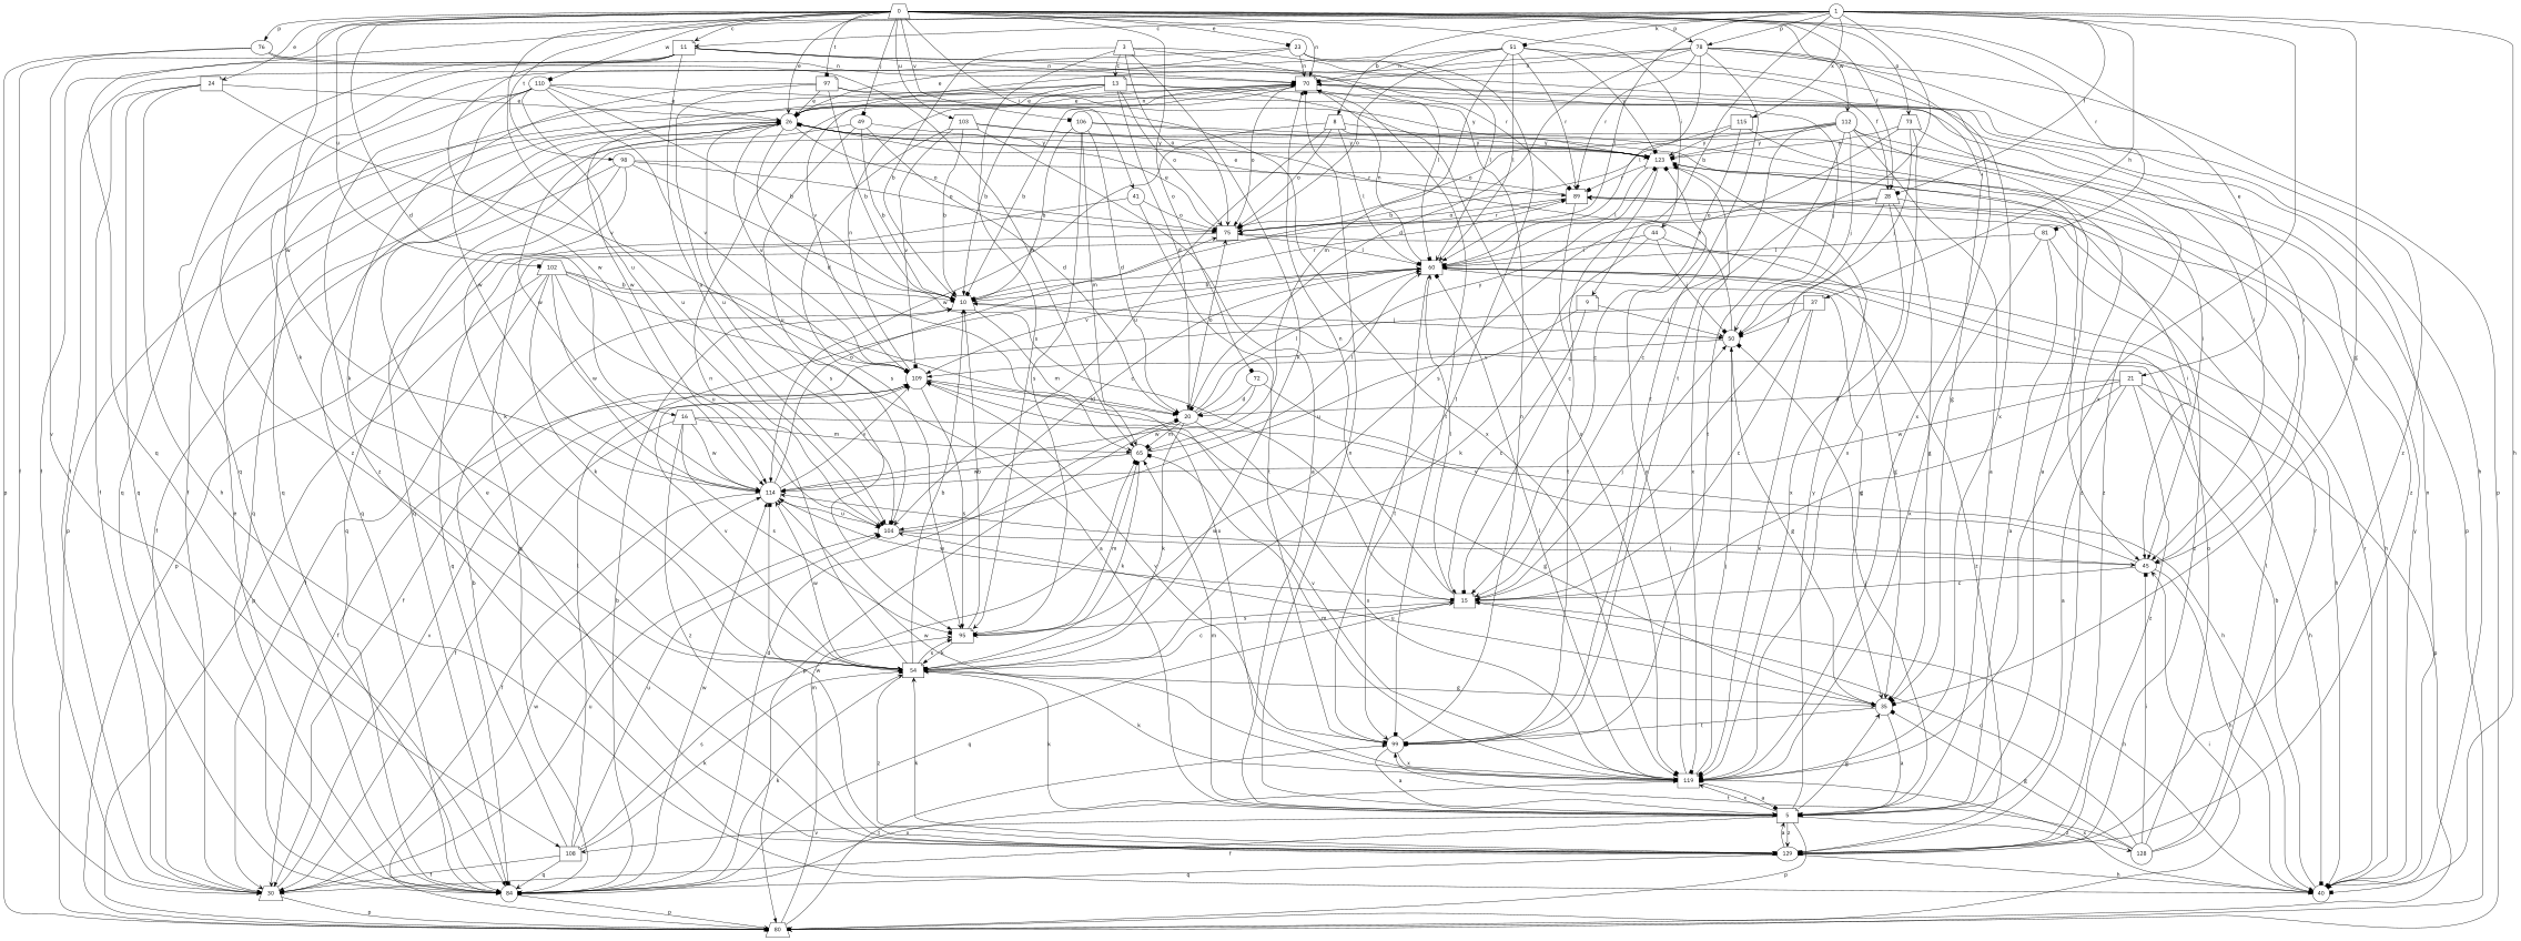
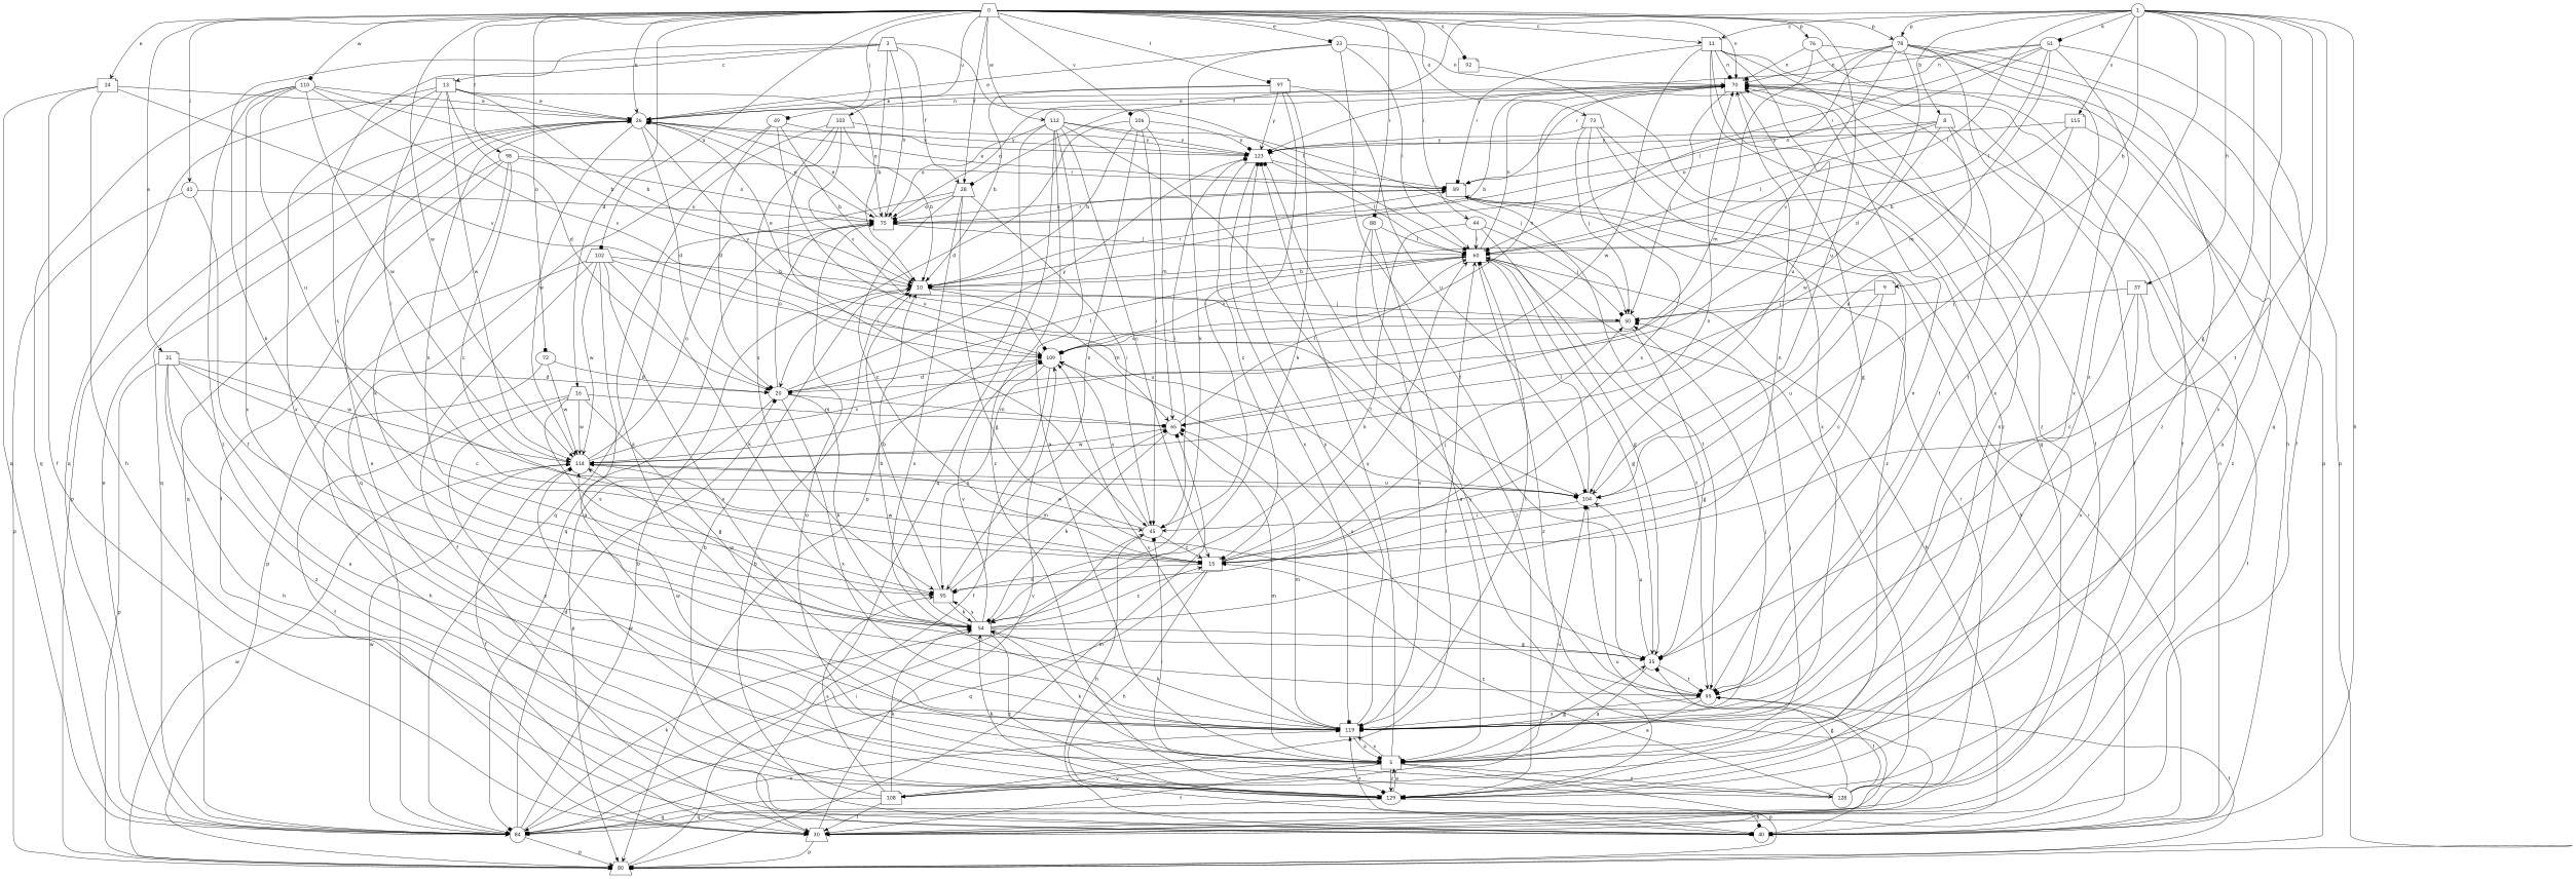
  strict digraph {
    fontname="IBM Plex Sans"
    node [fontname="IBM Plex Sans" shape=note]
    edge [arrowhead=vee fontname="IBM Plex Sans"]
    0 [shape=trapezium]
    11
    16 [shape=trapezium]
    21
    23 [shape=circle]
    24
    26 [shape=circle]
    28 [shape=trapezium]
    41 [shape=circle]
    44 [shape=ellipse]
    49 [shape=ellipse]
    70
    72 [shape=ellipse]
    73 [shape=trapezium]
    76 [shape=ellipse]
    78 [shape=circle]
-   88 [shape=ellipse label=81]
+   88 [shape=ellipse]
+   92
    97
    98 [shape=ellipse]
    102 [shape=trapezium]
    103 [shape=trapezium]
    104 [shape=ellipse]
    106 [shape=circle]
    110 [shape=ellipse]
    112 [shape=circle]
    114 [shape=circle]
    40 [shape=circle]
    84 [shape=circle]
    30 [shape=trapezium]
    129 [shape=ellipse]
    89
    35 [shape=circle]
    95
    65 [shape=circle]
    5
    80 [shape=trapezium]
    15
    20 [shape=ellipse]
    60
    99 [shape=circle]
    54
    109 [shape=circle]
    75
    123 [shape=trapezium]
    119
    45 [shape=ellipse]
    50 [shape=circle]
    10 [shape=trapezium]
    1 [shape=circle]
    8 [shape=trapezium]
    9
    37
    51 [shape=ellipse]
    108
    115
    3 [shape=trapezium]
    13
    128 [shape=circle]
    0 -> 11 [label=c]
    0 -> 16 [arrowhead=normal label=d]
    0 -> 21 [arrowhead=normal label=e]
    0 -> 23 [arrowhead=box label=e]
    0 -> 24 [label=e]
    0 -> 26 [label=e]
    0 -> 28 [arrowhead=normal label=f]
    0 -> 41 [label=i]
    0 -> 44 [label=i]
    0 -> 49 [arrowhead=box label=j]
    0 -> 70 [arrowhead=normal label=n]
    0 -> 72 [arrowhead=box label=o]
    0 -> 73 [label=o]
    0 -> 76 [arrowhead=normal label=p]
    0 -> 78 [label=p]
    0 -> 88 [arrowhead=box label=r]
+   0 -> 92 [arrowhead=box label=s]
    0 -> 97 [arrowhead=box label=t]
    0 -> 98 [arrowhead=normal label=t]
    0 -> 102 [arrowhead=box label=u]
    0 -> 103 [arrowhead=normal label=u]
    0 -> 104 [label=u]
    0 -> 106 [arrowhead=box label=v]
    0 -> 110 [arrowhead=box label=w]
    0 -> 112 [label=w]
    0 -> 114 [arrowhead=normal label=w]
    11 -> 70 [arrowhead=box label=n]
    11 -> 104 [arrowhead=normal label=u]
    11 -> 114 [arrowhead=normal label=w]
    11 -> 40 [arrowhead=box label=h]
    11 -> 84 [arrowhead=normal label=q]
    11 -> 30 [label=f]
    11 -> 129 [arrowhead=box label=z]
    11 -> 89 [arrowhead=box label=r]
    16 -> 114 [label=w]
    16 -> 30 [arrowhead=normal label=f]
    16 -> 129 [arrowhead=box label=z]
    16 -> 35 [arrowhead=normal label=g]
    16 -> 95 [arrowhead=box label=s]
    16 -> 65 [arrowhead=normal label=m]
    21 -> 114 [label=w]
    21 -> 40 [arrowhead=box label=h]
    21 -> 129 [arrowhead=box label=z]
    21 -> 5 [label=a]
    21 -> 80 [label=p]
    21 -> 15 [label=c]
    21 -> 20 [arrowhead=normal label=d]
    23 -> 26 [arrowhead=normal label=e]
    23 -> 70 [label=n]
    23 -> 60 [label=l]
    23 -> 99 [arrowhead=box label=t]
    23 -> 54 [label=k]
    24 -> 26 [label=e]
    24 -> 40 [arrowhead=normal label=h]
    24 -> 84 [arrowhead=normal label=q]
    24 -> 30 [label=f]
    24 -> 109 [arrowhead=box label=v]
    26 -> 70 [arrowhead=normal label=n]
    26 -> 114 [label=w]
    26 -> 84 [label=q]
    26 -> 95 [arrowhead=normal label=s]
    26 -> 80 [label=p]
    26 -> 20 [arrowhead=normal label=d]
    26 -> 109 [label=v]
    26 -> 75 [arrowhead=normal label=o]
    26 -> 123 [label=y]
    28 -> 84 [label=q]
    28 -> 35 [arrowhead=box label=g]
    28 -> 15 [arrowhead=normal label=c]
-   28 -> 75 [label=o]
+   28 -> 75 [arrowhead=box label=o]
    28 -> 119 [arrowhead=box label=x]
    28 -> 45 [arrowhead=normal label=i]
    41 -> 80 [arrowhead=box label=p]
    41 -> 99 [label=t]
    41 -> 75 [arrowhead=box label=o]
    44 -> 35 [label=g]
    44 -> 60 [label=l]
    44 -> 54 [label=k]
    44 -> 50 [arrowhead=box label=j]
    49 -> 104 [label=u]
    49 -> 84 [arrowhead=normal label=q]
    49 -> 20 [arrowhead=box label=d]
    49 -> 123 [arrowhead=normal label=y]
    49 -> 10 [label=b]
    70 -> 26 [label=e]
    70 -> 30 [arrowhead=normal label=f]
    70 -> 35 [arrowhead=box label=g]
    70 -> 99 [arrowhead=box label=t]
    70 -> 75 [arrowhead=normal label=o]
    70 -> 50 [label=j]
    70 -> 10 [arrowhead=box label=b]
    72 -> 114 [arrowhead=normal label=w]
    72 -> 40 [arrowhead=normal label=h]
    72 -> 20 [label=d]
    73 -> 129 [arrowhead=normal label=z]
    73 -> 95 [label=s]
    73 -> 123 [arrowhead=box label=y]
    73 -> 119 [arrowhead=box label=x]
    73 -> 50 [arrowhead=normal label=j]
    76 -> 70 [arrowhead=box label=n]
    76 -> 30 [arrowhead=normal label=f]
    76 -> 65 [arrowhead=normal label=m]
    76 -> 80 [arrowhead=box label=p]
    78 -> 70 [label=n]
    78 -> 129 [label=z]
    78 -> 89 [arrowhead=normal label=r]
    78 -> 80 [label=p]
    78 -> 20 [arrowhead=box label=d]
    78 -> 60 [arrowhead=box label=l]
    78 -> 99 [label=t]
    78 -> 109 [arrowhead=box label=v]
    78 -> 119 [arrowhead=box label=x]
    88 -> 129 [arrowhead=box label=z]
    88 -> 5 [arrowhead=box label=a]
    88 -> 60 [arrowhead=box label=l]
    88 -> 119 [arrowhead=box label=x]
+   92 -> 129 [label=z]
    97 -> 26 [label=e]
    97 -> 104 [arrowhead=box label=u]
    97 -> 54 [label=k]
    97 -> 123 [label=y]
    97 -> 45 [arrowhead=normal label=i]
    97 -> 10 [arrowhead=normal label=b]
    98 -> 84 [label=q]
    98 -> 30 [label=f]
    98 -> 89 [arrowhead=normal label=r]
    98 -> 15 [arrowhead=box label=c]
    98 -> 54 [label=k]
    98 -> 75 [arrowhead=normal label=o]
    102 -> 104 [arrowhead=box label=u]
    102 -> 114 [label=w]
    102 -> 30 [label=f]
    102 -> 5 [label=a]
    102 -> 80 [arrowhead=box label=p]
    102 -> 54 [label=k]
    102 -> 119 [arrowhead=normal label=x]
    102 -> 10 [arrowhead=box label=b]
    103 -> 95 [label=s]
    103 -> 5 [arrowhead=box label=a]
    103 -> 109 [arrowhead=box label=v]
    103 -> 123 [arrowhead=box label=y]
    103 -> 45 [arrowhead=normal label=i]
    103 -> 10 [arrowhead=normal label=b]
    104 -> 60 [label=l]
    104 -> 45 [label=i]
    106 -> 95 [label=s]
    106 -> 65 [label=m]
    106 -> 20 [label=d]
    106 -> 123 [arrowhead=box label=y]
    106 -> 45 [arrowhead=normal label=i]
    106 -> 10 [label=b]
    110 -> 26 [label=e]
    110 -> 104 [arrowhead=box label=u]
    110 -> 114 [arrowhead=normal label=w]
    110 -> 84 [label=q]
    110 -> 129 [label=z]
    110 -> 109 [arrowhead=box label=v]
    110 -> 119 [arrowhead=normal label=x]
    110 -> 10 [arrowhead=normal label=b]
    112 -> 84 [arrowhead=normal label=q]
    112 -> 129 [arrowhead=box label=z]
    112 -> 5 [label=a]
    112 -> 80 [label=p]
    112 -> 15 [label=c]
    112 -> 99 [arrowhead=normal label=t]
    112 -> 75 [arrowhead=normal label=o]
    112 -> 123 [label=y]
    112 -> 50 [label=j]
    114 -> 104 [label=u]
    114 -> 30 [arrowhead=box label=f]
    114 -> 109 [label=v]
    114 -> 75 [label=o]
    40 -> 70 [arrowhead=normal label=n]
    40 -> 89 [label=r]
    40 -> 123 [arrowhead=box label=y]
    40 -> 119 [arrowhead=normal label=x]
    40 -> 10 [arrowhead=normal label=b]
    84 -> 26 [arrowhead=box label=e]
    84 -> 114 [arrowhead=normal label=w]
    84 -> 80 [label=p]
    84 -> 20 [arrowhead=box label=d]
    84 -> 54 [label=k]
    84 -> 119 [arrowhead=normal label=x]
    84 -> 10 [label=b]
    30 -> 104 [label=u]
    30 -> 80 [arrowhead=normal label=p]
    30 -> 109 [label=v]
    129 -> 26 [label=e]
    129 -> 114 [arrowhead=box label=w]
    129 -> 40 [arrowhead=box label=h]
    129 -> 84 [arrowhead=box label=q]
    129 -> 5 [label=a]
    129 -> 54 [label=k]
    89 -> 26 [label=e]
    89 -> 40 [label=h]
    89 -> 99 [arrowhead=normal label=t]
    89 -> 75 [label=o]
    35 -> 104 [label=u]
    35 -> 5 [arrowhead=normal label=a]
    35 -> 99 [arrowhead=box label=t]
    95 -> 65 [arrowhead=box label=m]
    95 -> 54 [arrowhead=normal label=k]
    95 -> 10 [label=b]
    65 -> 114 [arrowhead=normal label=w]
    65 -> 60 [label=l]
    65 -> 54 [arrowhead=box label=k]
    5 -> 70 [arrowhead=box label=n]
    5 -> 30 [label=f]
    5 -> 129 [label=z]
    5 -> 35 [label=g]
    5 -> 65 [arrowhead=normal label=m]
    5 -> 80 [arrowhead=box label=p]
    5 -> 54 [label=k]
    5 -> 123 [arrowhead=box label=y]
    5 -> 119 [label=x]
    5 -> 50 [arrowhead=box label=j]
    5 -> 108 [label=v]
    5 -> 128 [label=z]
    80 -> 114 [arrowhead=normal label=w]
    80 -> 65 [arrowhead=box label=m]
    80 -> 99 [arrowhead=normal label=t]
    80 -> 45 [label=i]
    15 -> 70 [arrowhead=normal label=n]
    15 -> 114 [arrowhead=normal label=w]
    15 -> 40 [arrowhead=box label=h]
    15 -> 84 [arrowhead=box label=q]
    15 -> 95 [arrowhead=box label=s]
    15 -> 60 [label=l]
    15 -> 50 [arrowhead=normal label=j]
    20 -> 65 [arrowhead=box label=m]
    20 -> 80 [arrowhead=normal label=p]
    20 -> 60 [arrowhead=normal label=l]
    20 -> 54 [arrowhead=box label=k]
    20 -> 75 [label=o]
    20 -> 123 [arrowhead=box label=y]
    20 -> 119 [label=x]
    60 -> 70 [label=n]
    60 -> 40 [arrowhead=box label=h]
    60 -> 129 [arrowhead=normal label=z]
    60 -> 35 [label=g]
    60 -> 99 [label=t]
    60 -> 109 [arrowhead=normal label=v]
    60 -> 10 [label=b]
    99 -> 70 [arrowhead=normal label=n]
    99 -> 5 [label=a]
    99 -> 109 [label=v]
    99 -> 119 [arrowhead=box label=x]
    54 -> 70 [label=n]
    54 -> 114 [label=w]
    54 -> 129 [label=z]
    54 -> 35 [label=g]
    54 -> 95 [arrowhead=normal label=s]
    54 -> 15 [label=c]
    54 -> 109 [arrowhead=box label=v]
    54 -> 10 [label=b]
    109 -> 70 [label=n]
    109 -> 30 [label=f]
    109 -> 95 [arrowhead=normal label=s]
    109 -> 20 [arrowhead=normal label=d]
    75 -> 26 [arrowhead=normal label=e]
    75 -> 84 [arrowhead=box label=q]
    75 -> 89 [arrowhead=normal label=r]
    75 -> 60 [arrowhead=normal label=l]
    123 -> 89 [arrowhead=box label=r]
    123 -> 15 [arrowhead=box label=c]
    123 -> 60 [label=l]
    123 -> 119 [arrowhead=box label=x]
    123 -> 45 [label=i]
    119 -> 114 [label=w]
    119 -> 65 [arrowhead=box label=m]
    119 -> 5 [arrowhead=box label=a]
    119 -> 60 [arrowhead=box label=l]
    119 -> 54 [label=k]
    119 -> 109 [arrowhead=normal label=v]
    119 -> 123 [arrowhead=box label=y]
    119 -> 50 [arrowhead=normal label=j]
    45 -> 114 [label=w]
    45 -> 40 [arrowhead=normal label=h]
    45 -> 15 [label=c]
    45 -> 109 [label=v]
    50 -> 26 [arrowhead=box label=e]
    50 -> 35 [arrowhead=normal label=g]
    50 -> 109 [arrowhead=normal label=v]
    10 -> 89 [arrowhead=normal label=r]
    10 -> 65 [label=m]
    10 -> 50 [arrowhead=normal label=j]
    1 -> 11 [label=c]
    1 -> 28 [arrowhead=box label=f]
    1 -> 78 [arrowhead=normal label=p]
    1 -> 40 [arrowhead=box label=h]
    1 -> 84 [arrowhead=normal label=q]
    1 -> 35 [arrowhead=box label=g]
    1 -> 60 [arrowhead=normal label=l]
    1 -> 99 [arrowhead=box label=t]
    1 -> 119 [arrowhead=box label=x]
    1 -> 8 [arrowhead=normal label=b]
    1 -> 9 [label=b]
    1 -> 37 [arrowhead=normal label=h]
    1 -> 51 [arrowhead=box label=k]
    1 -> 108 [arrowhead=normal label=v]
    1 -> 115 [arrowhead=normal label=x]
    8 -> 104 [label=u]
    8 -> 114 [arrowhead=normal label=w]
    8 -> 129 [label=z]
    8 -> 60 [arrowhead=box label=l]
    8 -> 75 [label=o]
    8 -> 123 [label=y]
    9 -> 104 [arrowhead=normal label=u]
    9 -> 15 [arrowhead=normal label=c]
    9 -> 50 [label=j]
    37 -> 30 [arrowhead=normal label=f]
    37 -> 15 [label=c]
    37 -> 119 [arrowhead=box label=x]
    37 -> 50 [arrowhead=box label=j]
    51 -> 70 [arrowhead=box label=n]
    51 -> 30 [label=f]
    51 -> 89 [label=r]
    51 -> 65 [label=m]
    51 -> 60 [label=l]
    51 -> 75 [arrowhead=box label=o]
    51 -> 123 [arrowhead=box label=y]
    51 -> 119 [arrowhead=box label=x]
    108 -> 104 [arrowhead=box label=u]
    108 -> 84 [label=q]
    108 -> 30 [arrowhead=normal label=f]
    108 -> 95 [label=s]
    108 -> 60 [label=l]
    108 -> 54 [arrowhead=box label=k]
    108 -> 10 [label=b]
    115 -> 5 [arrowhead=box label=a]
    115 -> 15 [arrowhead=normal label=c]
    115 -> 123 [label=y]
    115 -> 10 [arrowhead=box label=b]
    3 -> 28 [label=f]
    3 -> 95 [label=s]
    3 -> 60 [arrowhead=box label=l]
    3 -> 54 [label=k]
    3 -> 75 [label=o]
    3 -> 10 [arrowhead=normal label=b]
    3 -> 13 [label=c]
    13 -> 26 [arrowhead=box label=e]
    13 -> 114 [arrowhead=normal label=w]
    13 -> 84 [arrowhead=normal label=q]
    13 -> 20 [arrowhead=normal label=d]
    13 -> 75 [label=o]
    13 -> 119 [arrowhead=box label=x]
    13 -> 45 [label=i]
    13 -> 10 [arrowhead=normal label=b]
    128 -> 89 [label=r]
    128 -> 35 [arrowhead=box label=g]
    128 -> 15 [arrowhead=normal label=c]
    128 -> 60 [arrowhead=normal label=l]
    128 -> 99 [arrowhead=normal label=t]
    128 -> 75 [arrowhead=normal label=o]
    128 -> 45 [arrowhead=box label=i]
  }
